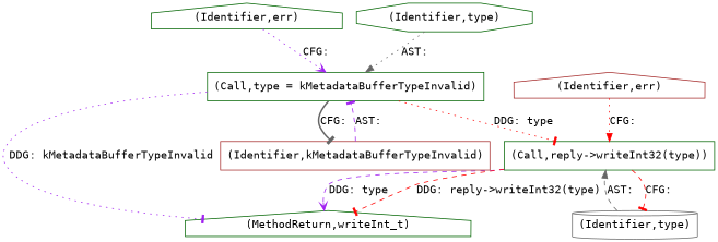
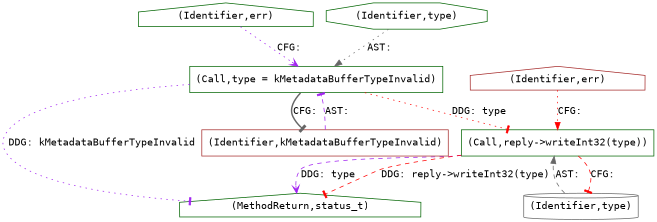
  digraph {
    fontname="DejaVu Sans Mono"
    node [color=darkgreen fontname="DejaVu Sans Mono" shape=box]
    edge [arrowhead=tee color=red fontname="DejaVu Sans Mono" style=dashed]
    n1 [label="(Call,reply->writeInt32(type))"]
    n2 [color=gray40 label="(Identifier,type)" shape=cylinder]
-   n3 [label="(MethodReturn,writeInt_t)" shape=house]
+   n3 [label="(MethodReturn,status_t)" shape=house]
    n4 [label="(Call,type = kMetadataBufferTypeInvalid)"]
    n5 [color=brown label="(Identifier,kMetadataBufferTypeInvalid)"]
    n6 [color=brown label="(Identifier,err)" shape=house]
    n7 [label="(Identifier,err)" shape=house]
    n8 [label="(Identifier,type)" shape=octagon]
    n1 -> n2 [label="CFG: "]
    n1 -> n3 [arrowhead=vee color=purple label="DDG: type"]
    n1 -> n3 [label="DDG: reply->writeInt32(type)"]
    n2 -> n1 [arrowhead=normal color=gray40 label="AST: "]
    n4 -> n1 [label="DDG: type" style=dotted]
    n4 -> n3 [color=purple label="DDG: kMetadataBufferTypeInvalid" style=dotted]
    n4 -> n5 [color=gray40 label="CFG: " style=bold]
    n5 -> n4 [color=purple label="AST: "]
    n6 -> n1 [arrowhead=normal label="CFG: " style=dotted]
    n7 -> n4 [arrowhead=vee color=purple label="CFG: " style=dotted]
    n8 -> n4 [arrowhead=normal color=gray40 label="AST: " style=dotted]
  }
